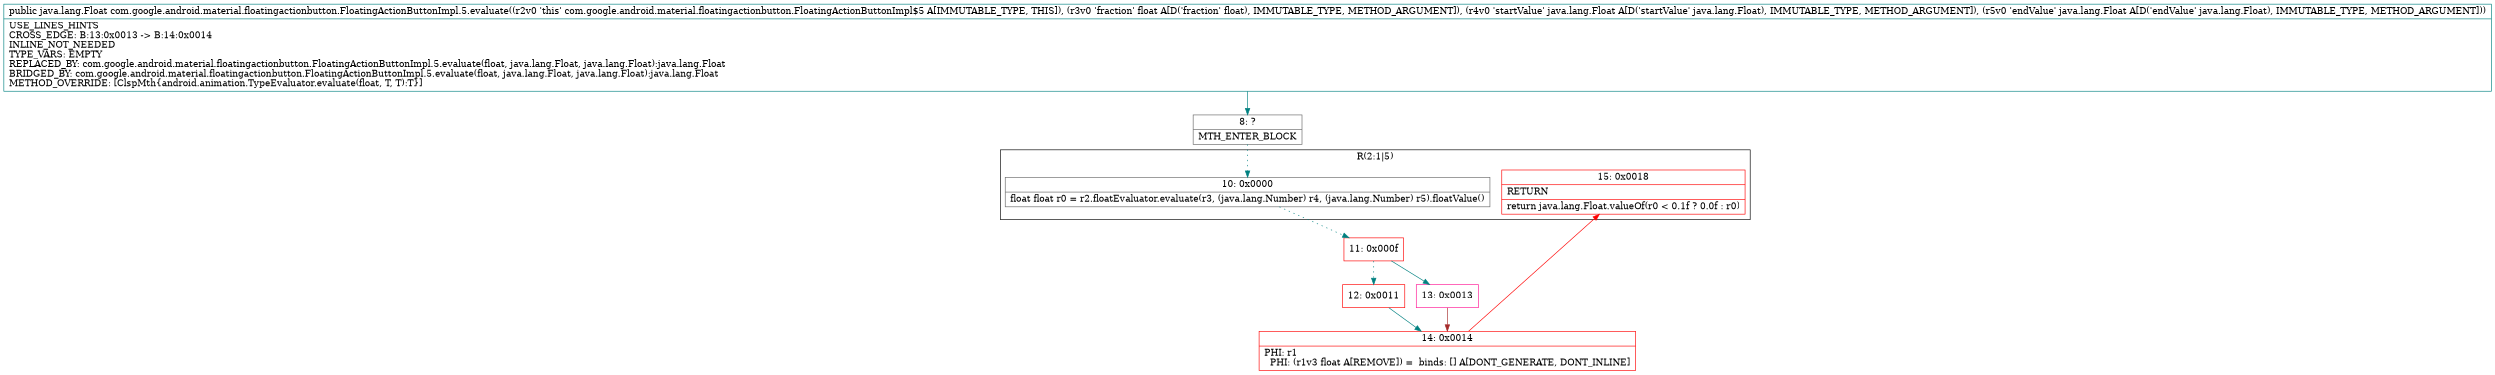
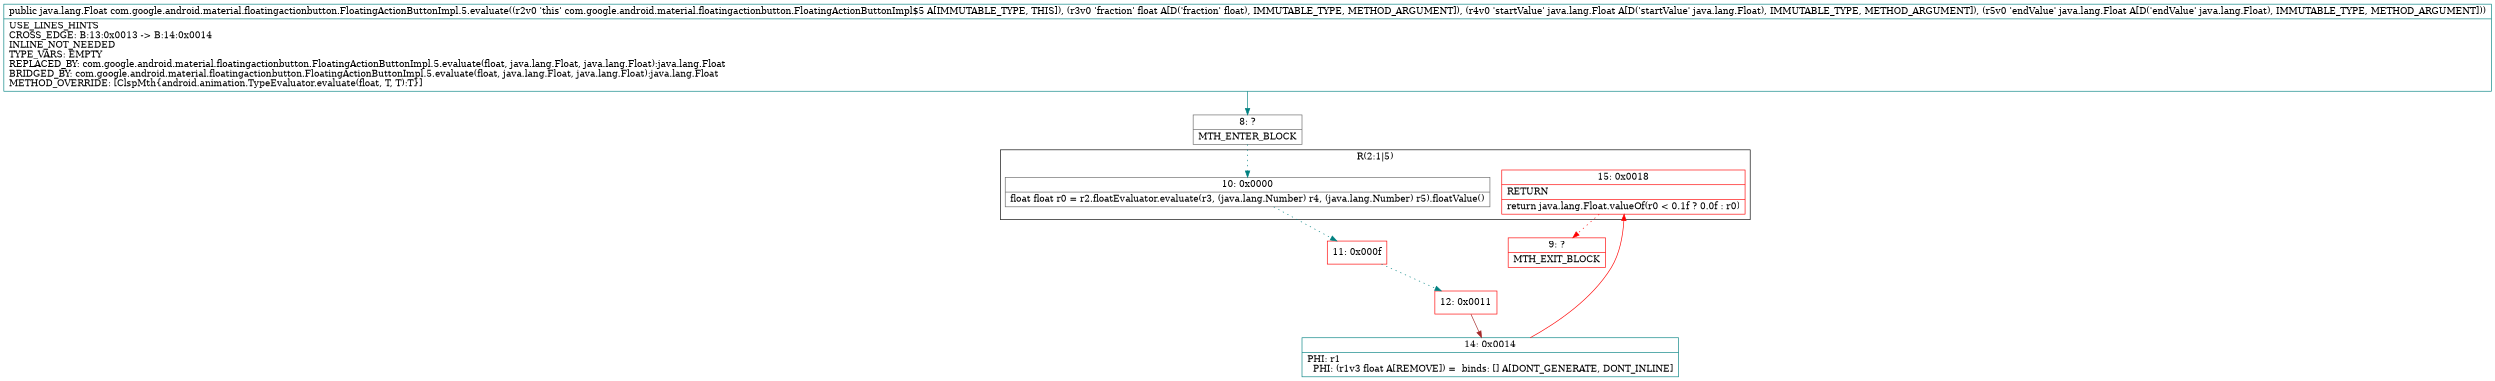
  digraph {
    node [color=red shape=record]
    edge [color=teal style=solid]
    n1 [color=gray40 label="{10\:\ 0x0000|float float r0 = r2.floatEvaluator.evaluate(r3, (java.lang.Number) r4, (java.lang.Number) r5).floatValue()\l}"]
    n2 [label="{15\:\ 0x0018|RETURN\l|return java.lang.Float.valueOf(r0 \< 0.1f ? 0.0f : r0)\l}"]
    n3 [label="{11\:\ 0x000f}"]
+   n4 [label="{9\:\ ?|MTH_EXIT_BLOCK\l}"]
    n5 [label="{12\:\ 0x0011}"]
-   n6 [color=deeppink label="{13\:\ 0x0013}"]
    n7 [color=gray40 label="{8\:\ ?|MTH_ENTER_BLOCK\l}"]
-   n8 [label="{14\:\ 0x0014|PHI: r1 \l  PHI: (r1v3 float A[REMOVE]) =  binds: [] A[DONT_GENERATE, DONT_INLINE]\l}"]
+   n8 [color=teal label="{14\:\ 0x0014|PHI: r1 \l  PHI: (r1v3 float A[REMOVE]) =  binds: [] A[DONT_GENERATE, DONT_INLINE]\l}"]
    n9 [color=teal label="{public java.lang.Float com.google.android.material.floatingactionbutton.FloatingActionButtonImpl.5.evaluate((r2v0 'this' com.google.android.material.floatingactionbutton.FloatingActionButtonImpl$5 A[IMMUTABLE_TYPE, THIS]), (r3v0 'fraction' float A[D('fraction' float), IMMUTABLE_TYPE, METHOD_ARGUMENT]), (r4v0 'startValue' java.lang.Float A[D('startValue' java.lang.Float), IMMUTABLE_TYPE, METHOD_ARGUMENT]), (r5v0 'endValue' java.lang.Float A[D('endValue' java.lang.Float), IMMUTABLE_TYPE, METHOD_ARGUMENT]))  | USE_LINES_HINTS\lCROSS_EDGE: B:13:0x0013 \-\> B:14:0x0014\lINLINE_NOT_NEEDED\lTYPE_VARS: EMPTY\lREPLACED_BY: com.google.android.material.floatingactionbutton.FloatingActionButtonImpl.5.evaluate(float, java.lang.Float, java.lang.Float):java.lang.Float\lBRIDGED_BY: com.google.android.material.floatingactionbutton.FloatingActionButtonImpl.5.evaluate(float, java.lang.Float, java.lang.Float):java.lang.Float\lMETHOD_OVERRIDE: [ClspMth\{android.animation.TypeEvaluator.evaluate(float, T, T):T\}]\l}"]
    subgraph cluster_1 {
      label="R(2:1|5)"
      n1
      n2
    }
    n1 -> n3 [style=dotted]
+   n2 -> n4 [color=red style=dotted]
    n3 -> n5 [style=dotted]
-   n3 -> n6
-   n5 -> n8
-   n6 -> n8 [color=brown]
+   n5 -> n8 [color=brown]
    n7 -> n1 [style=dotted]
    n8 -> n2 [color=red]
    n9 -> n7
  }
